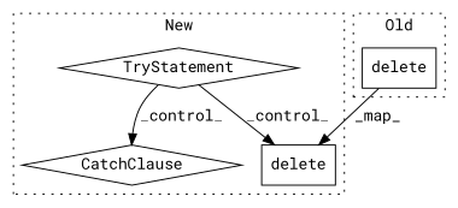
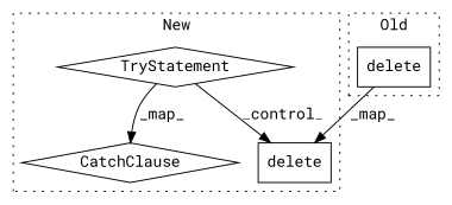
  digraph {
    fontname="Roboto Mono"
    node [a=32 l=8 shape=box fontname="Roboto Mono"]
    edge [fontname="Roboto Mono"]
    n1 [label=delete s=2415]
    n2 [a=54 l=4 label=TryStatement s=2389 shape=diamond]
    n3 [a=12 l="13,2" label=CatchClause s="2434,2470" shape=diamond]
    n4 [label=delete s=2329]
    subgraph cluster_1 {
      label=New
      style=dotted
      n1
      n2
      n3
    }
    subgraph cluster_2 {
      label=Old
      style=dotted
      n4
    }
    n2 -> n1 [label=_control_]
-   n2 -> n3 [label=_control_]
+   n2 -> n3 [label=_map_]
    n4 -> n1 [label=_map_]
  }
